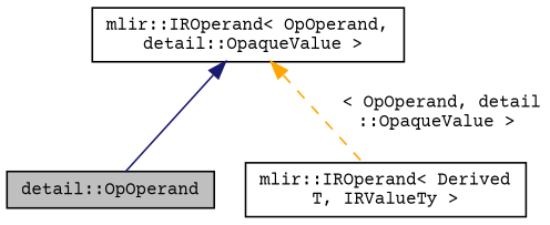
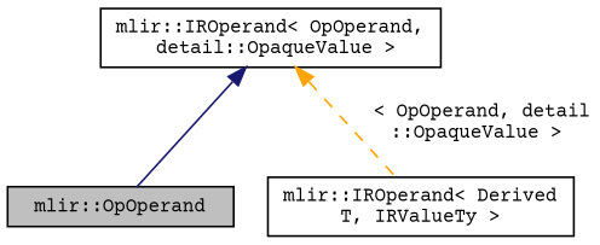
  digraph {
    fontname="Courier Prime"
    node [color=black fontname="Courier Prime" fontsize=10 shape=record]
    edge [dir=back fontname="Courier Prime" fontsize=10 labelfontname=Helvetica labelfontsize=10]
-   n1 [fillcolor=grey75 fontcolor=black height=0.2 label="detail::OpOperand" style=filled width=0.4]
+   n1 [fillcolor=grey75 fontcolor=black height=0.2 label="mlir::OpOperand" style=filled width=0.4]
    n2 [height=0.2 label="mlir::IROperand\< OpOperand,\l detail::OpaqueValue \>" width=0.4]
    n3 [height=0.2 label="mlir::IROperand\< Derived\lT, IRValueTy \>" width=0.4]
    n2 -> n1 [color=midnightblue style=solid]
    n2 -> n3 [color=orange label=" \< OpOperand, detail\l::OpaqueValue \>" style=dashed]
  }
